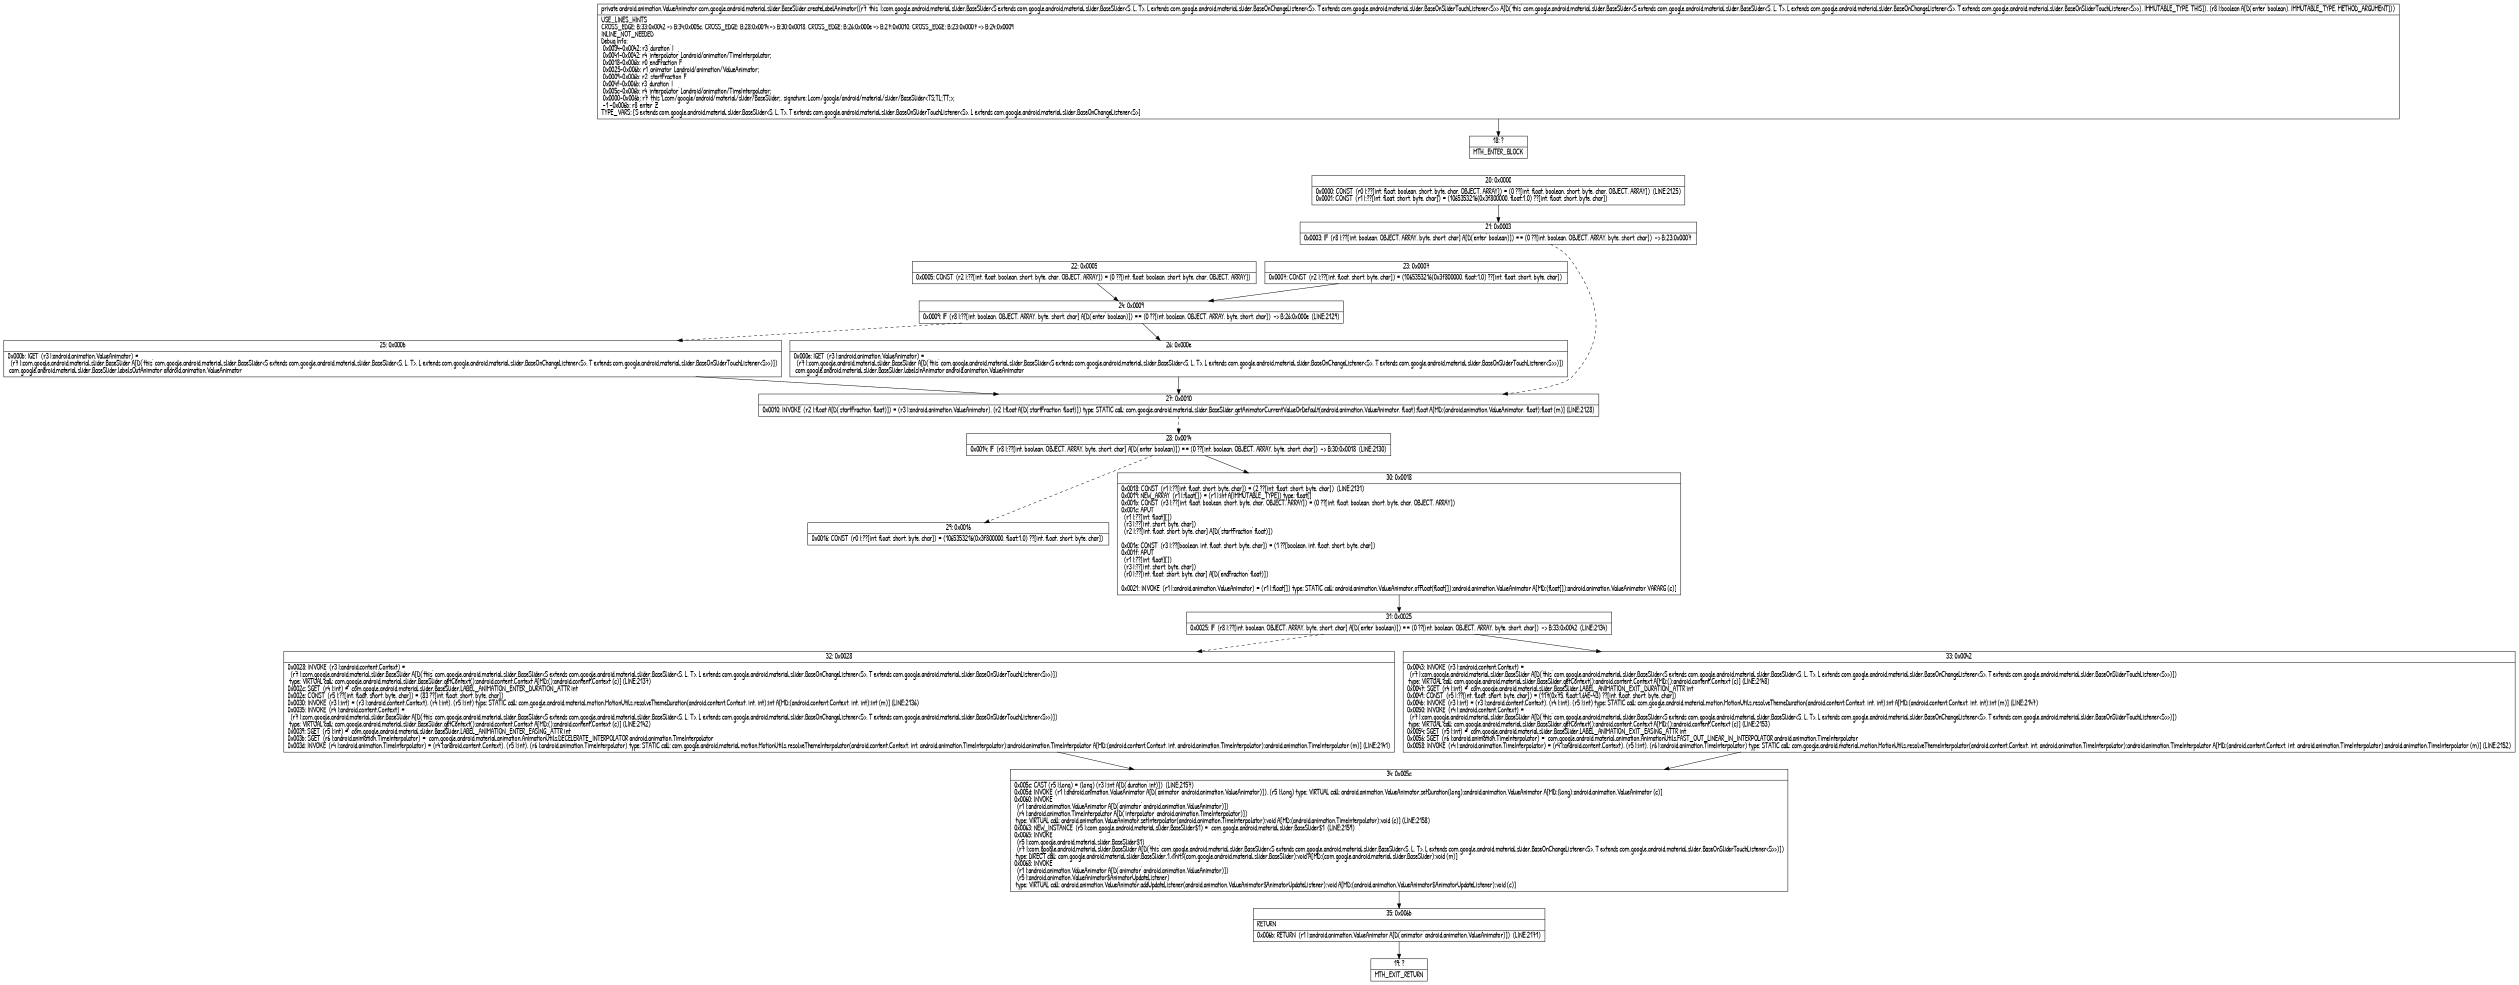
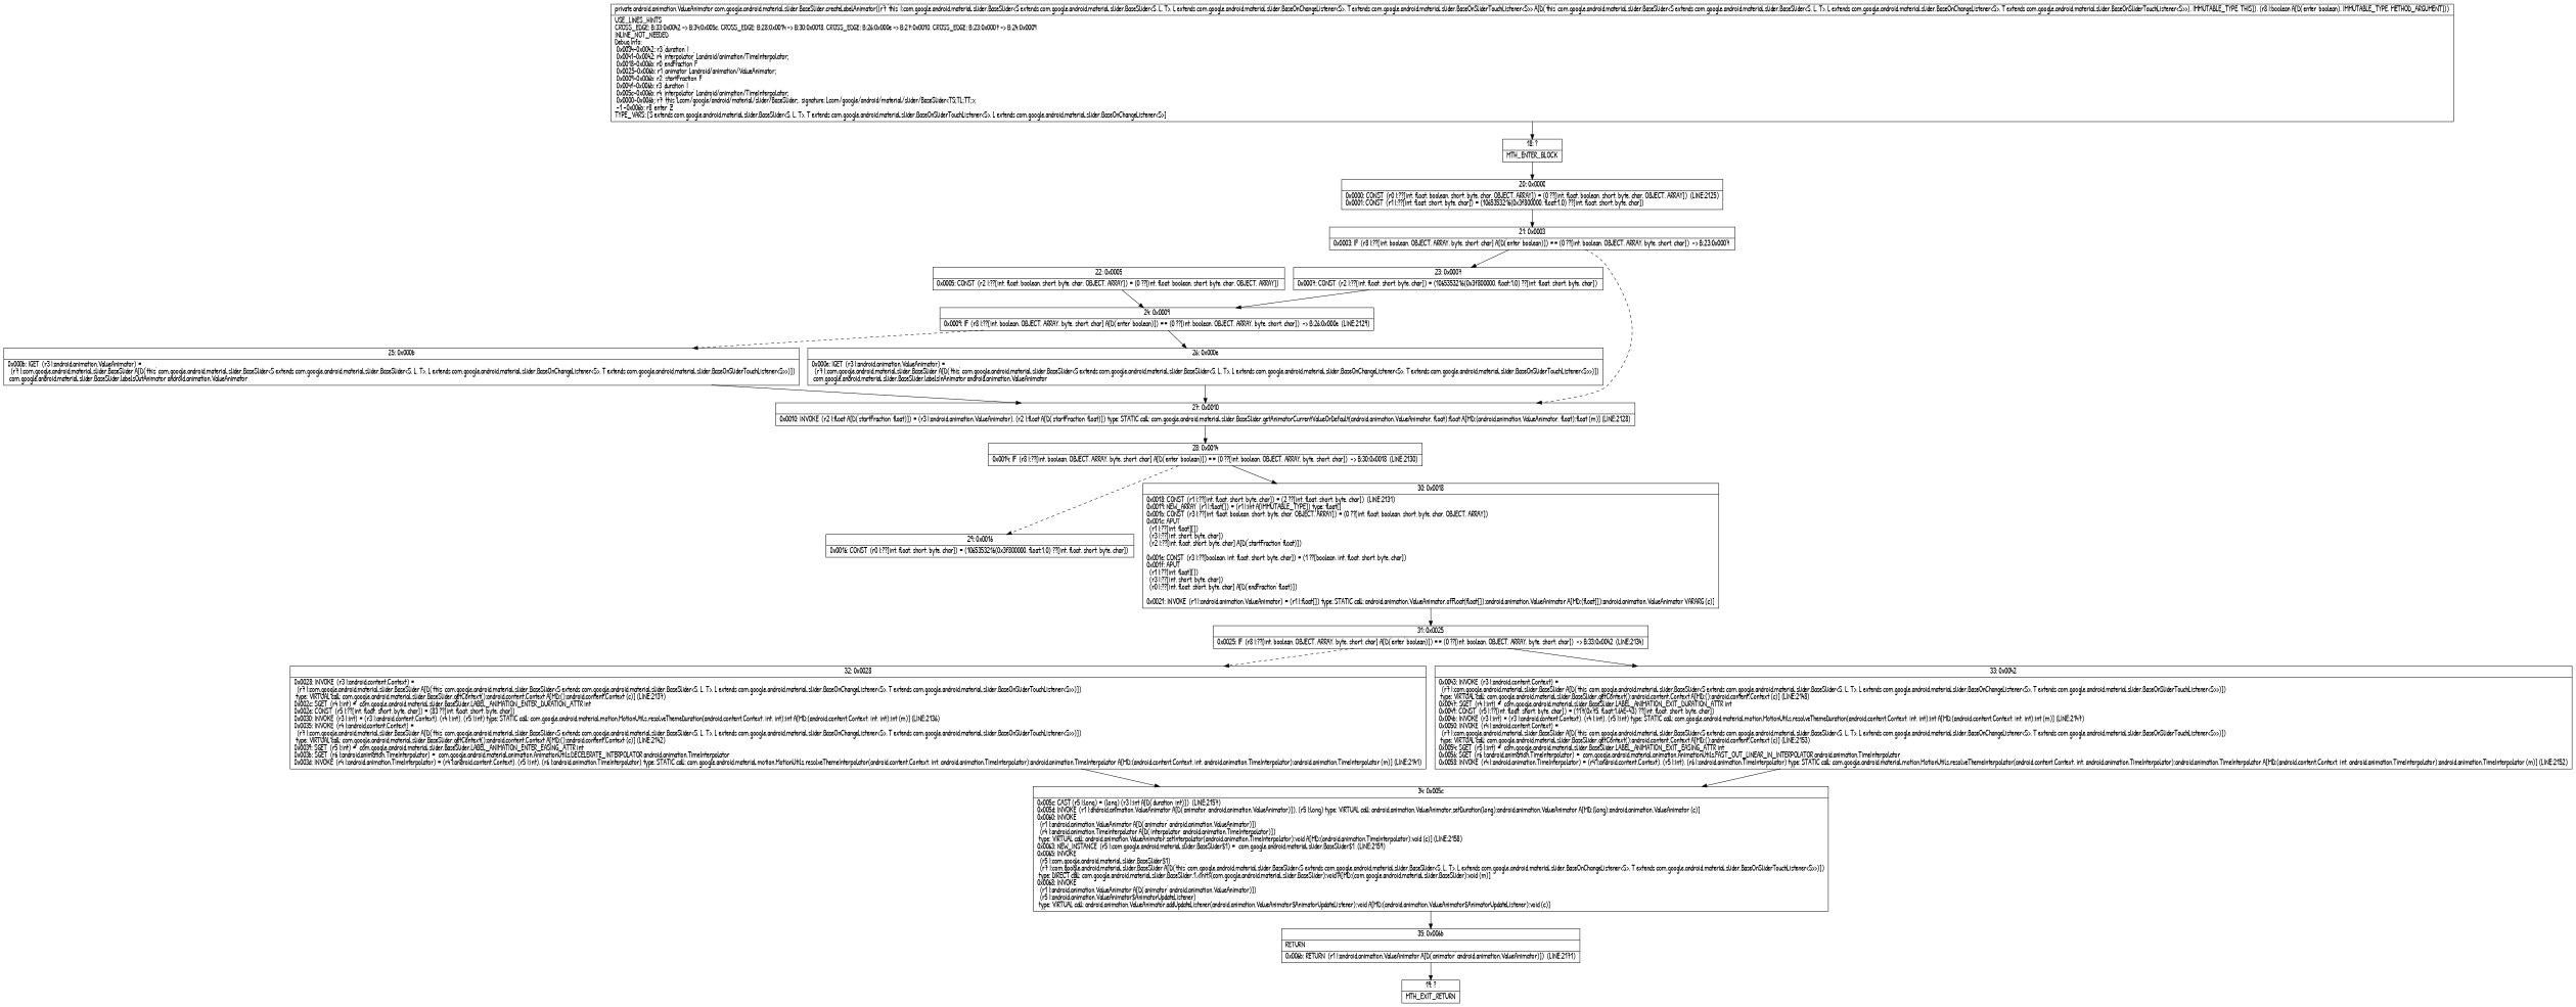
  digraph {
    fontname="Patrick Hand"
    node [fontname="Patrick Hand" shape=record]
    edge [fontname="Patrick Hand"]
    n1 [label="{18\:\ ?|MTH_ENTER_BLOCK\l}"]
    n2 [label="{20\:\ 0x0000|0x0000: CONST  (r0 I:??[int, float, boolean, short, byte, char, OBJECT, ARRAY]) = (0 ??[int, float, boolean, short, byte, char, OBJECT, ARRAY])  (LINE:2125)\l0x0001: CONST  (r1 I:??[int, float, short, byte, char]) = (1065353216(0x3f800000, float:1.0) ??[int, float, short, byte, char]) \l}"]
    n3 [label="{21\:\ 0x0003|0x0003: IF  (r8 I:??[int, boolean, OBJECT, ARRAY, byte, short, char] A[D('enter' boolean)]) == (0 ??[int, boolean, OBJECT, ARRAY, byte, short, char])  \-\> B:23:0x0007 \l}"]
    n4 [label="{23\:\ 0x0007|0x0007: CONST  (r2 I:??[int, float, short, byte, char]) = (1065353216(0x3f800000, float:1.0) ??[int, float, short, byte, char]) \l}"]
    n5 [label="{27\:\ 0x0010|0x0010: INVOKE  (r2 I:float A[D('startFraction' float)]) = (r3 I:android.animation.ValueAnimator), (r2 I:float A[D('startFraction' float)]) type: STATIC call: com.google.android.material.slider.BaseSlider.getAnimatorCurrentValueOrDefault(android.animation.ValueAnimator, float):float A[MD:(android.animation.ValueAnimator, float):float (m)] (LINE:2128)\l}"]
    n6 [label="{22\:\ 0x0005|0x0005: CONST  (r2 I:??[int, float, boolean, short, byte, char, OBJECT, ARRAY]) = (0 ??[int, float, boolean, short, byte, char, OBJECT, ARRAY]) \l}"]
    n7 [label="{24\:\ 0x0009|0x0009: IF  (r8 I:??[int, boolean, OBJECT, ARRAY, byte, short, char] A[D('enter' boolean)]) == (0 ??[int, boolean, OBJECT, ARRAY, byte, short, char])  \-\> B:26:0x000e  (LINE:2129)\l}"]
    n8 [label="{25\:\ 0x000b|0x000b: IGET  (r3 I:android.animation.ValueAnimator) = \l  (r7 I:com.google.android.material.slider.BaseSlider A[D('this' com.google.android.material.slider.BaseSlider\<S extends com.google.android.material.slider.BaseSlider\<S, L, T\>, L extends com.google.android.material.slider.BaseOnChangeListener\<S\>, T extends com.google.android.material.slider.BaseOnSliderTouchListener\<S\>\>)])\l com.google.android.material.slider.BaseSlider.labelsOutAnimator android.animation.ValueAnimator \l}"]
    n9 [label="{26\:\ 0x000e|0x000e: IGET  (r3 I:android.animation.ValueAnimator) = \l  (r7 I:com.google.android.material.slider.BaseSlider A[D('this' com.google.android.material.slider.BaseSlider\<S extends com.google.android.material.slider.BaseSlider\<S, L, T\>, L extends com.google.android.material.slider.BaseOnChangeListener\<S\>, T extends com.google.android.material.slider.BaseOnSliderTouchListener\<S\>\>)])\l com.google.android.material.slider.BaseSlider.labelsInAnimator android.animation.ValueAnimator \l}"]
    n10 [label="{28\:\ 0x0014|0x0014: IF  (r8 I:??[int, boolean, OBJECT, ARRAY, byte, short, char] A[D('enter' boolean)]) == (0 ??[int, boolean, OBJECT, ARRAY, byte, short, char])  \-\> B:30:0x0018  (LINE:2130)\l}"]
    n11 [label="{29\:\ 0x0016|0x0016: CONST  (r0 I:??[int, float, short, byte, char]) = (1065353216(0x3f800000, float:1.0) ??[int, float, short, byte, char]) \l}"]
    n12 [label="{30\:\ 0x0018|0x0018: CONST  (r1 I:??[int, float, short, byte, char]) = (2 ??[int, float, short, byte, char])  (LINE:2131)\l0x0019: NEW_ARRAY  (r1 I:float[]) = (r1 I:int A[IMMUTABLE_TYPE]) type: float[] \l0x001b: CONST  (r3 I:??[int, float, boolean, short, byte, char, OBJECT, ARRAY]) = (0 ??[int, float, boolean, short, byte, char, OBJECT, ARRAY]) \l0x001c: APUT  \l  (r1 I:??[int, float][])\l  (r3 I:??[int, short, byte, char])\l  (r2 I:??[int, float, short, byte, char] A[D('startFraction' float)])\l \l0x001e: CONST  (r3 I:??[boolean, int, float, short, byte, char]) = (1 ??[boolean, int, float, short, byte, char]) \l0x001f: APUT  \l  (r1 I:??[int, float][])\l  (r3 I:??[int, short, byte, char])\l  (r0 I:??[int, float, short, byte, char] A[D('endFraction' float)])\l \l0x0021: INVOKE  (r1 I:android.animation.ValueAnimator) = (r1 I:float[]) type: STATIC call: android.animation.ValueAnimator.ofFloat(float[]):android.animation.ValueAnimator A[MD:(float[]):android.animation.ValueAnimator VARARG (c)]\l}"]
    n13 [label="{31\:\ 0x0025|0x0025: IF  (r8 I:??[int, boolean, OBJECT, ARRAY, byte, short, char] A[D('enter' boolean)]) == (0 ??[int, boolean, OBJECT, ARRAY, byte, short, char])  \-\> B:33:0x0042  (LINE:2134)\l}"]
    n14 [label="{32\:\ 0x0028|0x0028: INVOKE  (r3 I:android.content.Context) = \l  (r7 I:com.google.android.material.slider.BaseSlider A[D('this' com.google.android.material.slider.BaseSlider\<S extends com.google.android.material.slider.BaseSlider\<S, L, T\>, L extends com.google.android.material.slider.BaseOnChangeListener\<S\>, T extends com.google.android.material.slider.BaseOnSliderTouchListener\<S\>\>)])\l type: VIRTUAL call: com.google.android.material.slider.BaseSlider.getContext():android.content.Context A[MD:():android.content.Context (c)] (LINE:2137)\l0x002c: SGET  (r4 I:int) =  com.google.android.material.slider.BaseSlider.LABEL_ANIMATION_ENTER_DURATION_ATTR int \l0x002e: CONST  (r5 I:??[int, float, short, byte, char]) = (83 ??[int, float, short, byte, char]) \l0x0030: INVOKE  (r3 I:int) = (r3 I:android.content.Context), (r4 I:int), (r5 I:int) type: STATIC call: com.google.android.material.motion.MotionUtils.resolveThemeDuration(android.content.Context, int, int):int A[MD:(android.content.Context, int, int):int (m)] (LINE:2136)\l0x0035: INVOKE  (r4 I:android.content.Context) = \l  (r7 I:com.google.android.material.slider.BaseSlider A[D('this' com.google.android.material.slider.BaseSlider\<S extends com.google.android.material.slider.BaseSlider\<S, L, T\>, L extends com.google.android.material.slider.BaseOnChangeListener\<S\>, T extends com.google.android.material.slider.BaseOnSliderTouchListener\<S\>\>)])\l type: VIRTUAL call: com.google.android.material.slider.BaseSlider.getContext():android.content.Context A[MD:():android.content.Context (c)] (LINE:2142)\l0x0039: SGET  (r5 I:int) =  com.google.android.material.slider.BaseSlider.LABEL_ANIMATION_ENTER_EASING_ATTR int \l0x003b: SGET  (r6 I:android.animation.TimeInterpolator) =  com.google.android.material.animation.AnimationUtils.DECELERATE_INTERPOLATOR android.animation.TimeInterpolator \l0x003d: INVOKE  (r4 I:android.animation.TimeInterpolator) = (r4 I:android.content.Context), (r5 I:int), (r6 I:android.animation.TimeInterpolator) type: STATIC call: com.google.android.material.motion.MotionUtils.resolveThemeInterpolator(android.content.Context, int, android.animation.TimeInterpolator):android.animation.TimeInterpolator A[MD:(android.content.Context, int, android.animation.TimeInterpolator):android.animation.TimeInterpolator (m)] (LINE:2141)\l}"]
    n15 [label="{33\:\ 0x0042|0x0043: INVOKE  (r3 I:android.content.Context) = \l  (r7 I:com.google.android.material.slider.BaseSlider A[D('this' com.google.android.material.slider.BaseSlider\<S extends com.google.android.material.slider.BaseSlider\<S, L, T\>, L extends com.google.android.material.slider.BaseOnChangeListener\<S\>, T extends com.google.android.material.slider.BaseOnSliderTouchListener\<S\>\>)])\l type: VIRTUAL call: com.google.android.material.slider.BaseSlider.getContext():android.content.Context A[MD:():android.content.Context (c)] (LINE:2148)\l0x0047: SGET  (r4 I:int) =  com.google.android.material.slider.BaseSlider.LABEL_ANIMATION_EXIT_DURATION_ATTR int \l0x0049: CONST  (r5 I:??[int, float, short, byte, char]) = (117(0x75, float:1.64E\-43) ??[int, float, short, byte, char]) \l0x004b: INVOKE  (r3 I:int) = (r3 I:android.content.Context), (r4 I:int), (r5 I:int) type: STATIC call: com.google.android.material.motion.MotionUtils.resolveThemeDuration(android.content.Context, int, int):int A[MD:(android.content.Context, int, int):int (m)] (LINE:2147)\l0x0050: INVOKE  (r4 I:android.content.Context) = \l  (r7 I:com.google.android.material.slider.BaseSlider A[D('this' com.google.android.material.slider.BaseSlider\<S extends com.google.android.material.slider.BaseSlider\<S, L, T\>, L extends com.google.android.material.slider.BaseOnChangeListener\<S\>, T extends com.google.android.material.slider.BaseOnSliderTouchListener\<S\>\>)])\l type: VIRTUAL call: com.google.android.material.slider.BaseSlider.getContext():android.content.Context A[MD:():android.content.Context (c)] (LINE:2153)\l0x0054: SGET  (r5 I:int) =  com.google.android.material.slider.BaseSlider.LABEL_ANIMATION_EXIT_EASING_ATTR int \l0x0056: SGET  (r6 I:android.animation.TimeInterpolator) =  com.google.android.material.animation.AnimationUtils.FAST_OUT_LINEAR_IN_INTERPOLATOR android.animation.TimeInterpolator \l0x0058: INVOKE  (r4 I:android.animation.TimeInterpolator) = (r4 I:android.content.Context), (r5 I:int), (r6 I:android.animation.TimeInterpolator) type: STATIC call: com.google.android.material.motion.MotionUtils.resolveThemeInterpolator(android.content.Context, int, android.animation.TimeInterpolator):android.animation.TimeInterpolator A[MD:(android.content.Context, int, android.animation.TimeInterpolator):android.animation.TimeInterpolator (m)] (LINE:2152)\l}"]
    n16 [label="{34\:\ 0x005c|0x005c: CAST (r5 I:long) = (long) (r3 I:int A[D('duration' int)])  (LINE:2157)\l0x005d: INVOKE  (r1 I:android.animation.ValueAnimator A[D('animator' android.animation.ValueAnimator)]), (r5 I:long) type: VIRTUAL call: android.animation.ValueAnimator.setDuration(long):android.animation.ValueAnimator A[MD:(long):android.animation.ValueAnimator (c)]\l0x0060: INVOKE  \l  (r1 I:android.animation.ValueAnimator A[D('animator' android.animation.ValueAnimator)])\l  (r4 I:android.animation.TimeInterpolator A[D('interpolator' android.animation.TimeInterpolator)])\l type: VIRTUAL call: android.animation.ValueAnimator.setInterpolator(android.animation.TimeInterpolator):void A[MD:(android.animation.TimeInterpolator):void (c)] (LINE:2158)\l0x0063: NEW_INSTANCE  (r5 I:com.google.android.material.slider.BaseSlider$1) =  com.google.android.material.slider.BaseSlider$1  (LINE:2159)\l0x0065: INVOKE  \l  (r5 I:com.google.android.material.slider.BaseSlider$1)\l  (r7 I:com.google.android.material.slider.BaseSlider A[D('this' com.google.android.material.slider.BaseSlider\<S extends com.google.android.material.slider.BaseSlider\<S, L, T\>, L extends com.google.android.material.slider.BaseOnChangeListener\<S\>, T extends com.google.android.material.slider.BaseOnSliderTouchListener\<S\>\>)])\l type: DIRECT call: com.google.android.material.slider.BaseSlider.1.\<init\>(com.google.android.material.slider.BaseSlider):void A[MD:(com.google.android.material.slider.BaseSlider):void (m)]\l0x0068: INVOKE  \l  (r1 I:android.animation.ValueAnimator A[D('animator' android.animation.ValueAnimator)])\l  (r5 I:android.animation.ValueAnimator$AnimatorUpdateListener)\l type: VIRTUAL call: android.animation.ValueAnimator.addUpdateListener(android.animation.ValueAnimator$AnimatorUpdateListener):void A[MD:(android.animation.ValueAnimator$AnimatorUpdateListener):void (c)]\l}"]
    n17 [label="{35\:\ 0x006b|RETURN\l|0x006b: RETURN  (r1 I:android.animation.ValueAnimator A[D('animator' android.animation.ValueAnimator)])  (LINE:2171)\l}"]
    n18 [label="{19\:\ ?|MTH_EXIT_RETURN\l}"]
    n19 [label="{private android.animation.ValueAnimator com.google.android.material.slider.BaseSlider.createLabelAnimator((r7 'this' I:com.google.android.material.slider.BaseSlider\<S extends com.google.android.material.slider.BaseSlider\<S, L, T\>, L extends com.google.android.material.slider.BaseOnChangeListener\<S\>, T extends com.google.android.material.slider.BaseOnSliderTouchListener\<S\>\> A[D('this' com.google.android.material.slider.BaseSlider\<S extends com.google.android.material.slider.BaseSlider\<S, L, T\>, L extends com.google.android.material.slider.BaseOnChangeListener\<S\>, T extends com.google.android.material.slider.BaseOnSliderTouchListener\<S\>\>), IMMUTABLE_TYPE, THIS]), (r8 I:boolean A[D('enter' boolean), IMMUTABLE_TYPE, METHOD_ARGUMENT]))  | USE_LINES_HINTS\lCROSS_EDGE: B:33:0x0042 \-\> B:34:0x005c, CROSS_EDGE: B:28:0x0014 \-\> B:30:0x0018, CROSS_EDGE: B:26:0x000e \-\> B:27:0x0010, CROSS_EDGE: B:23:0x0007 \-\> B:24:0x0009\lINLINE_NOT_NEEDED\lDebug Info:\l  0x0034\-0x0042: r3 'duration' I\l  0x0041\-0x0042: r4 'interpolator' Landroid\/animation\/TimeInterpolator;\l  0x0018\-0x006b: r0 'endFraction' F\l  0x0025\-0x006b: r1 'animator' Landroid\/animation\/ValueAnimator;\l  0x0009\-0x006b: r2 'startFraction' F\l  0x004f\-0x006b: r3 'duration' I\l  0x005c\-0x006b: r4 'interpolator' Landroid\/animation\/TimeInterpolator;\l  0x0000\-0x006b: r7 'this' Lcom\/google\/android\/material\/slider\/BaseSlider;, signature: Lcom\/google\/android\/material\/slider\/BaseSlider\<TS;TL;TT;\>;\l  \-1 \-0x006b: r8 'enter' Z\lTYPE_VARS: [S extends com.google.android.material.slider.BaseSlider\<S, L, T\>, T extends com.google.android.material.slider.BaseOnSliderTouchListener\<S\>, L extends com.google.android.material.slider.BaseOnChangeListener\<S\>]\l}"]
+   n1 -> n2
    n2 -> n3
+   n3 -> n4
    n3 -> n5 [style=dashed]
    n4 -> n7
-   n5 -> n10 [style=dashed]
+   n5 -> n10
    n6 -> n7
    n7 -> n8 [style=dashed]
    n7 -> n9
    n8 -> n5
    n9 -> n5
    n10 -> n11 [style=dashed]
    n10 -> n12
    n12 -> n13
    n13 -> n14 [style=dashed]
    n13 -> n15
    n14 -> n16
    n15 -> n16
    n16 -> n17
    n17 -> n18
    n19 -> n1
  }
